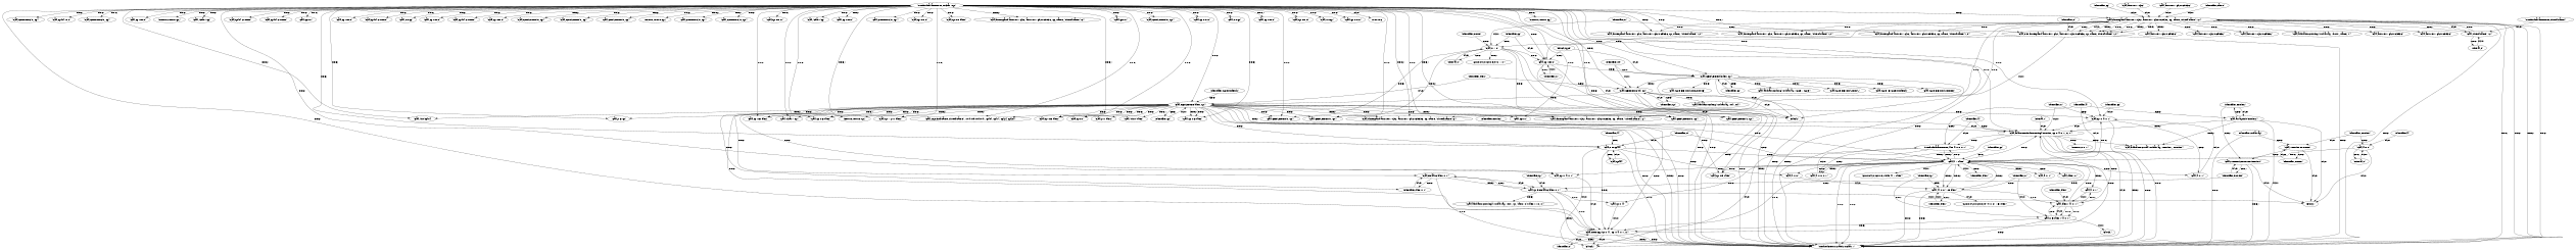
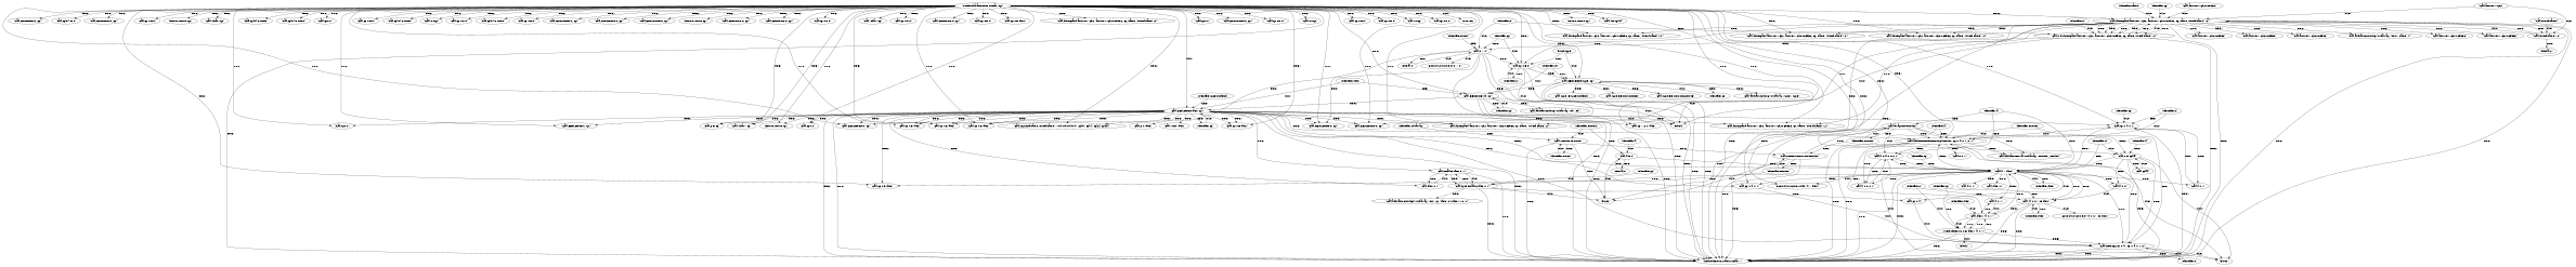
  digraph {
    n1 [label="(Call,cp + ll + 1)"]
    n2 [label="(Call,add_next_index_stringl(entries, cp + ll + 1, n, 1))"]
    n3 [label="(MethodReturn,static u_char *)"]
    n4 [label="(Call,ll + 1)"]
-   n5 [label="(MethodParameterIn,ll = ll + n + 1)"]
+   n5 [label="(Call,ll = ll + n + 1)"]
    n6 [label="(Call,dlen - (ll + 1))"]
    n7 [label="(Call,ll + n + 1)"]
    n8 [label="(Block,)"]
    n9 [label="(Call,add_assoc_zval(*subarray, \"entries\", entries))"]
-   n10 [label="(Return,n + 1)"]
+   n10 [label="(Call,n + 1)"]
    n11 [label="(MethodParameterIn,u_char *cp)"]
    n12 [label="(Call,GETSHORT(dlen, cp))"]
    n13 [label="(Call,GETLONG(ttl, cp))"]
-   n14 [label="(Call,GETSHORT(index, cp))"]
+   n14 [label="(Call,GETSHORT(type, cp))"]
    n15 [label="(Call,cp += n)"]
    n16 [label="(Call,dn_expand(answer->qb2, answer->qb2+65536, cp, name, sizeof(name) - 2))"]
    n17 [label="(Call,memcpy(tp + ll , cp + ll + 1, n))"]
    n18 [label="(Call,n = cp[ll])"]
    n19 [label="(Return,return cp;)"]
    n20 [label="(Call,GETSHORT(n, cp))"]
    n21 [label="(Call,(int)cp[0])"]
    n22 [label="(Call,cp += dlen)"]
    n23 [label="(Call,(char*) cp)"]
    n24 [label="(Return,return cp;)"]
    n25 [label="(Call,dn_expand(answer->qb2, answer->qb2+65536, cp, name, (sizeof name) -2))"]
    n26 [label="(Call,cp++)"]
    n27 [label="(Call,GETLONG(n, cp))"]
    n28 [label="(Call,cp[0] != 0)"]
    n29 [label="(Call,GETLONG(n, cp))"]
    n30 [label="(Call,cp += dlen)"]
    n31 [label="(Call,cp += n)"]
    n32 [label="(Return,return cp;)"]
    n33 [label="(Call,(char*)cp)"]
    n34 [label="(Call,GETSHORT(n, cp))"]
    n35 [label="(Call,cp[0] & 0xFF)"]
    n36 [label="(Call,cp[0] & 0xFF)"]
    n37 [label="(Call,cp++)"]
    n38 [label="(Call,GETSHORT(n, cp))"]
    n39 [label="(Call,cp += dlen)"]
    n40 [label="(Call,cp += n)"]
    n41 [label="(Call,cp[0] & 0xFF)"]
    n42 [label="(Call,++cp)"]
    n43 [label="(Call,cp += n)"]
    n44 [label="(Call,cp[0] & 0xFF)"]
    n45 [label="(Call,cp += n)"]
    n46 [label="(Call,GETSHORT(n, cp))"]
    n47 [label="(Call,GETSHORT(s, cp))"]
    n48 [label="(Call,GETSHORT(n, cp))"]
    n49 [label="(Return,return cp;)"]
    n50 [label="(Call,GETLONG(n, cp))"]
    n51 [label="(Call,GETLONG(n, cp))"]
    n52 [label="(Call,dn_expand(answer->qb2, answer->qb2+65536, cp, name, (sizeof name) - 2))"]
    n53 [label="(Call,cp += n)"]
    n54 [label="(Call,cp += dlen)"]
    n55 [label="(Call,snprintf(name, sizeof(name), \"%d.%d.%d.%d\", cp[0], cp[1], cp[2], cp[3]))"]
    n56 [label="(Call,dn_expand(answer->qb2, answer->qb2+65536, cp, name, (sizeof name) - 2))"]
    n57 [label="(Call,(char*)cp)"]
    n58 [label="(Call,cp++)"]
    n59 [label="(Call,cp += n)"]
    n60 [label="(Call,cp < p + dlen)"]
    n61 [label="(Call,GETLONG(n, cp))"]
    n62 [label="(Call,cp += n)"]
    n63 [label="(Call,cp += dlen)"]
    n64 [label="(Call,dn_expand(answer->qb2, answer->qb2+65536, cp, name, (sizeof name) -2))"]
    n65 [label="(Call,dn_expand(answer->qb2, answer->qb2+65536, cp, name, (sizeof name) - 2))"]
    n66 [label="(Call,cp += dlen)"]
    n67 [label="(Call,cp++)"]
    n68 [label="(Call,GETSHORT(s, cp))"]
    n69 [label="(Call,GETSHORT(n, cp))"]
    n70 [label="(Call,cp += n)"]
    n71 [label="(Call,cp + ll + 1)"]
    n72 [label="(Call,++cp)"]
    n73 [label="(Call,dn_expand(answer->qb2, answer->qb2+65536, cp, name, (sizeof name) - 2))"]
    n74 [label="(Call,p = cp)"]
    n75 [label="(Call,cp += n)"]
    n76 [label="(Call,cp += n)"]
    n77 [label="(Call,++cp)"]
    n78 [label="(Call,cp += n)"]
    1000106
    n80 [label="(Call,ll < dlen)"]
    n81 [label="(Call,emalloc(dlen + 1))"]
-   n82 [label="(Identifier,dlen + 1)"]
+   n82 [label="(Call,dlen + 1)"]
    n83 [label="(Call,p + dlen)"]
    n84 [label="(Block,)"]
    n85 [label="(Call,(uint) dlen)"]
    n86 [label="(Identifier,cp)"]
    n87 [label="(Identifier,cp)"]
    n88 [label="(Call,add_assoc_long(*subarray, \"ttl\", ttl))"]
    n89 [label="(Call,add_assoc_long(*subarray, \"type\", type))"]
-   n90 [label="(Call,type == DNS_T_NS)"]
    n91 [label="(Call,type != type_to_fetch)"]
    n92 [label="(Call,type == DNS_T_PTR)"]
    n93 [label="(Call,type == DNS_T_CNAME)"]
    n94 [label="(Identifier,cp)"]
    n95 [label="(Identifier,n)"]
    n96 [label="(Call,n = dn_expand(answer->qb2, answer->qb2+65536, cp, name, sizeof(name) - 2))"]
    n97 [label="(Call,sizeof(name) - 2)"]
    n98 [label="(Call,answer->qb2+65536)"]
    n99 [label="(Call,answer->qb2+65536)"]
    n100 [label="(Call,answer->qb2+65536)"]
    n101 [label="(Call,add_assoc_string(*subarray, \"host\", name, 1))"]
    n102 [label="(Call,answer->qb2+65536)"]
    n103 [label="(Call,answer->qb2+65536)"]
    n104 [label="(Identifier,n)"]
    n105 [label="(Call,ll + n)"]
    n106 [label="(Call,cp[ll])"]
    n107 [label="(Call,(ll + n) >= dlen)"]
    n108 [label="(ControlStructure,while (ll < dlen))"]
    n109 [label="(Call,tp + ll)"]
    n110 [label="(Identifier,dlen)"]
    n111 [label="(Call,ll + 1)"]
    n112 [label="(Call,ll + 1)"]
    n113 [label="(Call,dlen>0)"]
    n114 [label="(Call,tp = emalloc(dlen + 1))"]
    n115 [label="(Call,n < 0)"]
    n116 [label="(Literal,0)"]
    n117 [label="(ControlStructure,if (n < 0))"]
    n118 [label="(Literal,2)"]
-   n119 [label="(Call,n = dlen - (ll + 1))"]
+   n119 [label="(MethodReturn,n = dlen - (ll + 1))"]
    n120 [label="(Identifier,dlen)"]
    n121 [label="(ControlStructure,if ((ll + n) >= dlen))"]
    n122 [label="(Call,ll = 0)"]
    n123 [label="(Literal,0)"]
    n124 [label="(Block,)"]
-   n125 [label="(Literal,1)"]
    n126 [label="(Call,array_init(entries))"]
    n127 [label="(Identifier,entries)"]
    n128 [label="(Call,MAKE_STD_ZVAL(entries))"]
    n129 [label="(Identifier,entries)"]
    n130 [label="(Call,*entries = NULL)"]
    n131 [label="(Identifier,NULL)"]
    n132 [label="(Call,add_assoc_stringl(*subarray, \"txt\", tp, (dlen>0)?dlen - 1:0, 0))"]
    n133 [label="(Block,)"]
    n134 [label="(Identifier,n)"]
    n135 [label="(Identifier,name)"]
    n136 [label="(Identifier,cp)"]
    n137 [label="(Call,answer->qb2)"]
    n138 [label="(Identifier,ttl)"]
    n139 [label="(Identifier,cp)"]
    n140 [label="(Identifier,ll)"]
    n141 [label="(Identifier,tp)"]
    n142 [label="(Identifier,dlen)"]
    n143 [label="(Identifier,subarray)"]
    n144 [label="(Identifier,n)"]
    n145 [label="(Identifier,n)"]
    n146 [label="(Identifier,tp)"]
    n147 [label="(Identifier,n)"]
    n148 [label="(Block,type)"]
-   n149 [label="(MethodParameterIn,sizeof(name))"]
+   n149 [label="(Call,sizeof(name))"]
    n150 [label="(Identifier,cp)"]
    n151 [label="(Identifier,entries)"]
    n152 [label="(Identifier,entries)"]
    n153 [label="(Identifier,n)"]
    n154 [label="(Identifier,ll)"]
    n155 [label="(Identifier,type_to_fetch)"]
    n156 [label="(Identifier,NULL)"]
    n157 [label="(Identifier,tp)"]
    n158 [label="(Call,answer->qb2+65536)"]
    n159 [label="(Identifier,ll)"]
    n160 [label="(Identifier,dlen)"]
    n161 [label="(Identifier,ll)"]
    n1 -> n2 [label="AST: "]
    n1 -> n3 [label="DDG: "]
    n1 -> n4 [label="CFG: "]
    n2 -> n3 [label="DDG: "]
    n2 -> n3 [label="DDG: "]
    n2 -> n5 [label="DDG: "]
    n2 -> n6 [label="CFG: "]
    n2 -> n7 [label="DDG: "]
    n2 -> n8 [label="AST: "]
    n2 -> n9 [label="DDG: "]
    n2 -> n10 [label="DDG: "]
    n4 -> n1 [label="AST: "]
    n5 -> n7 [label="CFG: "]
    n5 -> n8 [label="AST: "]
    n5 -> n80 [label="DDG: "]
    n6 -> n80 [label="DDG: "]
    n6 -> n111 [label="CFG: "]
    n6 -> n119 [label="AST: "]
    n6 -> n119 [label="DDG: "]
    n6 -> n119 [label="DDG: "]
    n7 -> n5 [label="AST: "]
    n11 -> n1 [label="DDG: "]
    n11 -> n2 [label="DDG: "]
    n11 -> n3 [label="DDG: "]
-   n11 -> n12 [label="DDG: "]
+   n11 -> n12 [label="AST: "]
    n11 -> n13 [label="DDG: "]
    n11 -> n14 [label="DDG: "]
    n11 -> n15 [label="DDG: "]
    n11 -> n16 [label="DDG: "]
-   n11 -> n17 [label="DDG: "]
+   n11 -> n108 [label="DDG: "]
    n11 -> n18 [label="DDG: "]
    n11 -> n19 [label="DDG: "]
    n11 -> n20 [label="DDG: "]
    n11 -> n21 [label="DDG: "]
    n11 -> n22 [label="DDG: "]
    n11 -> n23 [label="DDG: "]
    n11 -> n24 [label="DDG: "]
    n11 -> n25 [label="DDG: "]
    n11 -> n26 [label="DDG: "]
    n11 -> n27 [label="DDG: "]
    n11 -> n28 [label="DDG: "]
    n11 -> n29 [label="DDG: "]
    n11 -> n30 [label="DDG: "]
    n11 -> n31 [label="DDG: "]
    n11 -> n32 [label="DDG: "]
    n11 -> n33 [label="DDG: "]
    n11 -> n34 [label="DDG: "]
    n11 -> n35 [label="DDG: "]
    n11 -> n36 [label="DDG: "]
    n11 -> n37 [label="DDG: "]
    n11 -> n38 [label="DDG: "]
    n11 -> n39 [label="DDG: "]
    n11 -> n40 [label="DDG: "]
    n11 -> n41 [label="DDG: "]
    n11 -> n42 [label="DDG: "]
    n11 -> n43 [label="DDG: "]
    n11 -> n44 [label="DDG: "]
    n11 -> n45 [label="DDG: "]
    n11 -> n46 [label="DDG: "]
    n11 -> n47 [label="DDG: "]
    n11 -> n48 [label="DDG: "]
    n11 -> n49 [label="DDG: "]
    n11 -> n50 [label="DDG: "]
    n11 -> n51 [label="DDG: "]
    n11 -> n52 [label="DDG: "]
    n11 -> n53 [label="DDG: "]
    n11 -> n54 [label="DDG: "]
    n11 -> n55 [label="DDG: "]
    n11 -> n56 [label="DDG: "]
    n11 -> n57 [label="DDG: "]
    n11 -> n58 [label="DDG: "]
    n11 -> n59 [label="DDG: "]
    n11 -> n60 [label="DDG: "]
    n11 -> n61 [label="DDG: "]
    n11 -> n62 [label="DDG: "]
    n11 -> n63 [label="DDG: "]
    n11 -> n64 [label="DDG: "]
    n11 -> n65 [label="DDG: "]
    n11 -> n66 [label="DDG: "]
    n11 -> n67 [label="DDG: "]
    n11 -> n68 [label="DDG: "]
    n11 -> n69 [label="DDG: "]
    n11 -> n70 [label="DDG: "]
    n11 -> n71 [label="DDG: "]
    n11 -> n72 [label="DDG: "]
    n11 -> n73 [label="DDG: "]
    n11 -> n74 [label="DDG: "]
    n11 -> n75 [label="DDG: "]
    n11 -> n76 [label="DDG: "]
    n11 -> n77 [label="DDG: "]
    n11 -> n78 [label="DDG: "]
    n11 -> 1000106 [label="AST: "]
    n12 -> n1 [label="DDG: "]
    n12 -> n2 [label="DDG: "]
    n12 -> n3 [label="DDG: "]
    n12 -> n3 [label="DDG: "]
    n12 -> n3 [label="DDG: "]
    n12 -> n17 [label="DDG: "]
-   n12 -> n18 [label="DDG: "]
+   n126 -> n18 [label="DDG: "]
    n12 -> n20 [label="DDG: "]
-   n12 -> n21 [label="DDG: "]
    n12 -> n22 [label="DDG: "]
    n12 -> n22 [label="DDG: "]
    n12 -> n23 [label="DDG: "]
    n12 -> n24 [label="DDG: "]
    n12 -> n25 [label="DDG: "]
    n12 -> n26 [label="DDG: "]
    n12 -> n30 [label="DDG: "]
    n12 -> n34 [label="DDG: "]
    n12 -> n38 [label="DDG: "]
    n12 -> n39 [label="DDG: "]
    n12 -> n39 [label="DDG: "]
    n12 -> n54 [label="DDG: "]
    n12 -> n54 [label="DDG: "]
    n12 -> n55 [label="DDG: "]
    n12 -> n56 [label="DDG: "]
    n12 -> n58 [label="DDG: "]
    n12 -> n60 [label="DDG: "]
    n12 -> n66 [label="DDG: "]
    n12 -> n66 [label="DDG: "]
    n12 -> n68 [label="DDG: "]
    n12 -> n71 [label="DDG: "]
    n12 -> n74 [label="DDG: "]
    n12 -> n80 [label="DDG: "]
    n12 -> n81 [label="DDG: "]
    n12 -> n82 [label="DDG: "]
    n12 -> n83 [label="DDG: "]
    n12 -> n84 [label="AST: "]
    n12 -> n85 [label="DDG: "]
    n12 -> n86 [label="CFG: "]
    n13 -> n3 [label="DDG: "]
    n13 -> n3 [label="DDG: "]
    n13 -> n12 [label="DDG: "]
    n13 -> n84 [label="AST: "]
    n13 -> n87 [label="CFG: "]
    n13 -> n88 [label="DDG: "]
    n14 -> n3 [label="DDG: "]
    n14 -> n3 [label="DDG: "]
    n14 -> n13 [label="DDG: "]
    n14 -> n84 [label="AST: "]
    n14 -> n89 [label="DDG: "]
-   n14 -> n90 [label="DDG: "]
    n14 -> n91 [label="DDG: "]
    n14 -> n92 [label="DDG: "]
    n14 -> n93 [label="DDG: "]
    n14 -> n94 [label="CFG: "]
    n15 -> n3 [label="DDG: "]
    n15 -> n14 [label="DDG: "]
    n15 -> n84 [label="AST: "]
    n15 -> n95 [label="CFG: "]
    n16 -> n3 [label="DDG: "]
    n16 -> n3 [label="DDG: "]
    n16 -> n3 [label="DDG: "]
    n16 -> n3 [label="DDG: "]
    n16 -> n3 [label="DDG: "]
    n16 -> n15 [label="DDG: "]
    n16 -> n25 [label="DDG: "]
    n16 -> n52 [label="DDG: "]
    n16 -> n56 [label="DDG: "]
    n16 -> n65 [label="DDG: "]
    n16 -> n73 [label="DDG: "]
    n16 -> n96 [label="AST: "]
    n16 -> n96 [label="DDG: "]
    n16 -> n96 [label="DDG: "]
    n16 -> n96 [label="DDG: "]
    n16 -> n96 [label="DDG: "]
    n16 -> n96 [label="DDG: "]
    n16 -> n97 [label="CFG: "]
    n16 -> n98 [label="DDG: "]
    n16 -> n99 [label="DDG: "]
    n16 -> n100 [label="DDG: "]
    n16 -> n101 [label="DDG: "]
    n16 -> n102 [label="DDG: "]
    n16 -> n103 [label="DDG: "]
    n17 -> n2 [label="DDG: "]
    n17 -> n3 [label="DDG: "]
    n17 -> n3 [label="DDG: "]
    n17 -> n8 [label="AST: "]
    n17 -> n104 [label="CFG: "]
    n18 -> n3 [label="DDG: "]
    n18 -> n8 [label="AST: "]
    n18 -> n17 [label="DDG: "]
    n18 -> n80 [label="DDG: "]
    n18 -> n105 [label="DDG: "]
    n18 -> n106 [label="CFG: "]
    n71 -> n17 [label="AST: "]
    n80 -> n1 [label="DDG: "]
    n80 -> n2 [label="DDG: "]
    n80 -> n3 [label="DDG: "]
    n80 -> n3 [label="DDG: "]
    n80 -> n4 [label="DDG: "]
    n80 -> n5 [label="DDG: "]
-   n80 -> n6 [label="DDG: "]
    n80 -> n7 [label="DDG: "]
    n80 -> n17 [label="DDG: "]
    n80 -> n30 [label="DDG: "]
    n80 -> n71 [label="DDG: "]
    n80 -> n105 [label="DDG: "]
    n80 -> n107 [label="DDG: "]
    n80 -> n107 [label="DDG: "]
    n80 -> n108 [label="AST: "]
-   n80 -> n109 [label="DDG: "]
+   n80 -> n109 [label="AST: "]
    n80 -> n110 [label="CFG: "]
    n80 -> n111 [label="DDG: "]
    n80 -> n112 [label="DDG: "]
-   n80 -> n113 [label="CFG: "]
+   n80 -> n113 [label="DDG: "]
    n81 -> n3 [label="DDG: "]
    n81 -> n82 [label="CFG: "]
    n81 -> n114 [label="AST: "]
    n81 -> n114 [label="DDG: "]
    n82 -> n81 [label="AST: "]
    n86 -> n12 [label="AST: "]
    n87 -> n13 [label="AST: "]
    n94 -> n14 [label="AST: "]
    n95 -> n15 [label="AST: "]
    n96 -> n3 [label="DDG: "]
    n96 -> n16 [label="CFG: "]
    n96 -> n84 [label="AST: "]
    n96 -> n115 [label="DDG: "]
    n97 -> n16 [label="AST: "]
    n97 -> n16 [label="DDG: "]
    n97 -> n118 [label="CFG: "]
    n104 -> n17 [label="AST: "]
    n105 -> n107 [label="AST: "]
    n106 -> n18 [label="AST: "]
    n107 -> n3 [label="DDG: "]
    n107 -> n3 [label="DDG: "]
    n107 -> n6 [label="DDG: "]
-   n107 -> n80 [label="DDG: "]
    n107 -> n120 [label="CFG: "]
    n107 -> n121 [label="AST: "]
    n109 -> n17 [label="AST: "]
    n110 -> n80 [label="AST: "]
    n111 -> n6 [label="AST: "]
    n114 -> n3 [label="DDG: "]
-   n114 -> n17 [label="DDG: "]
    n114 -> n81 [label="CFG: "]
    n114 -> n109 [label="DDG: "]
    n114 -> n124 [label="AST: "]
    n114 -> n132 [label="DDG: "]
    n115 -> n3 [label="DDG: "]
    n115 -> n3 [label="DDG: "]
    n115 -> n15 [label="DDG: "]
    n115 -> n20 [label="DDG: "]
    n115 -> n34 [label="DDG: "]
    n115 -> n38 [label="DDG: "]
    n115 -> n116 [label="CFG: "]
-   n115 -> n117 [label="DDG: "]
+   n115 -> n117 [label="AST: "]
    n116 -> n115 [label="AST: "]
-   n118 -> n97 [label="AST: "]
+   n137 -> n97 [label="AST: "]
    n119 -> n3 [label="DDG: "]
    n119 -> n6 [label="CFG: "]
    n119 -> n17 [label="DDG: "]
    n119 -> n133 [label="AST: "]
    n120 -> n107 [label="AST: "]
    n122 -> n80 [label="DDG: "]
    n122 -> n123 [label="CFG: "]
    n122 -> n124 [label="AST: "]
    n123 -> n122 [label="AST: "]
-   n125 -> n2 [label="AST: "]
    n126 -> n2 [label="DDG: "]
-   n126 -> n3 [label="AST: "]
+   n126 -> n3 [label="DDG: "]
    n126 -> n9 [label="DDG: "]
    n126 -> n124 [label="AST: "]
    n126 -> n127 [label="CFG: "]
    n127 -> n126 [label="AST: "]
    n127 -> n128 [label="CFG: "]
    n128 -> n3 [label="DDG: "]
    n128 -> n124 [label="AST: "]
+   n128 -> n126 [label="DDG: "]
    n128 -> n129 [label="CFG: "]
    n129 -> n114 [label="CFG: "]
    n129 -> n128 [label="AST: "]
-   n143 -> n3 [label="DDG: "]
+   n130 -> n3 [label="DDG: "]
    n130 -> n124 [label="AST: "]
-   n130 -> n128 [label="CFG: "]
+   n130 -> n128 [label="DDG: "]
    n130 -> n131 [label="CFG: "]
    n131 -> n130 [label="AST: "]
    n134 -> n96 [label="CFG: "]
    n134 -> n115 [label="AST: "]
    n135 -> n16 [label="AST: "]
    n136 -> n16 [label="AST: "]
    n137 -> n16 [label="AST: "]
    n138 -> n13 [label="AST: "]
    n138 -> n14 [label="CFG: "]
    n139 -> n15 [label="AST: "]
    n139 -> n115 [label="CFG: "]
    n140 -> n122 [label="AST: "]
    n141 -> n114 [label="AST: "]
    n142 -> n6 [label="AST: "]
    n143 -> n130 [label="CFG: "]
    n144 -> n1 [label="CFG: "]
    n144 -> n2 [label="AST: "]
    n145 -> n18 [label="AST: "]
    n145 -> n80 [label="CFG: "]
    n146 -> n80 [label="CFG: "]
    n147 -> n107 [label="CFG: "]
    n147 -> n119 [label="AST: "]
    n148 -> n14 [label="AST: "]
    n148 -> n15 [label="CFG: "]
    n149 -> n97 [label="AST: "]
    n150 -> n1 [label="AST: "]
    n151 -> n2 [label="AST: "]
    n151 -> n17 [label="CFG: "]
    n152 -> n122 [label="CFG: "]
    n152 -> n130 [label="AST: "]
    n153 -> n96 [label="AST: "]
    n154 -> n5 [label="CFG: "]
    n154 -> n80 [label="AST: "]
    n154 -> n126 [label="CFG: "]
    n155 -> n12 [label="CFG: "]
    n156 -> n115 [label="CFG: "]
    n157 -> n107 [label="CFG: "]
    n157 -> n119 [label="CFG: "]
    n158 -> n16 [label="AST: "]
    n159 -> n2 [label="CFG: "]
    n159 -> n5 [label="AST: "]
    n160 -> n12 [label="AST: "]
    n160 -> n13 [label="CFG: "]
    n161 -> n18 [label="CFG: "]
  }
